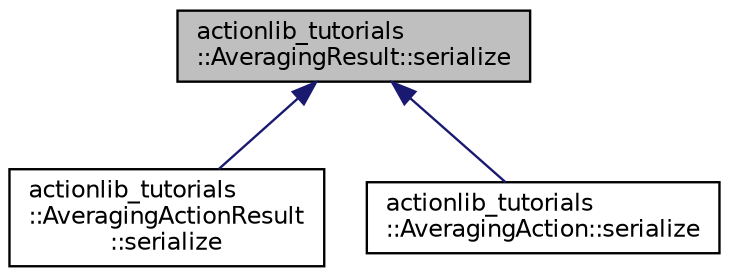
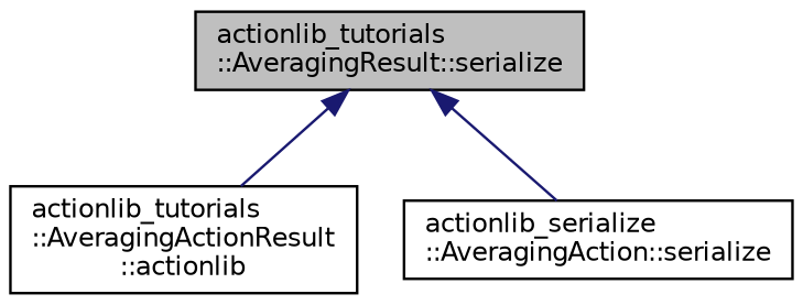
  digraph {
    rankdir=TB
    node [color=black fillcolor=white fontname=Helvetica fontsize=10 shape=record style=filled]
    edge [color=midnightblue dir=back fontname=Helvetica fontsize=10 labelfontname=Helvetica labelfontsize=10 style=solid]
    n1 [fillcolor=grey75 fontcolor=black height=0.2 label="actionlib_tutorials\l::AveragingResult::serialize" width=0.4]
-   n2 [height=0.2 label="actionlib_tutorials\l::AveragingActionResult\l::serialize" width=0.4]
-   n3 [height=0.2 label="actionlib_tutorials\l::AveragingAction::serialize" width=0.4]
+   n2 [height=0.2 label="actionlib_tutorials\l::AveragingActionResult\l::actionlib" width=0.4]
+   n3 [height=0.2 label="actionlib_serialize\l::AveragingAction::serialize" width=0.4]
    n1 -> n2
    n1 -> n3
  }
